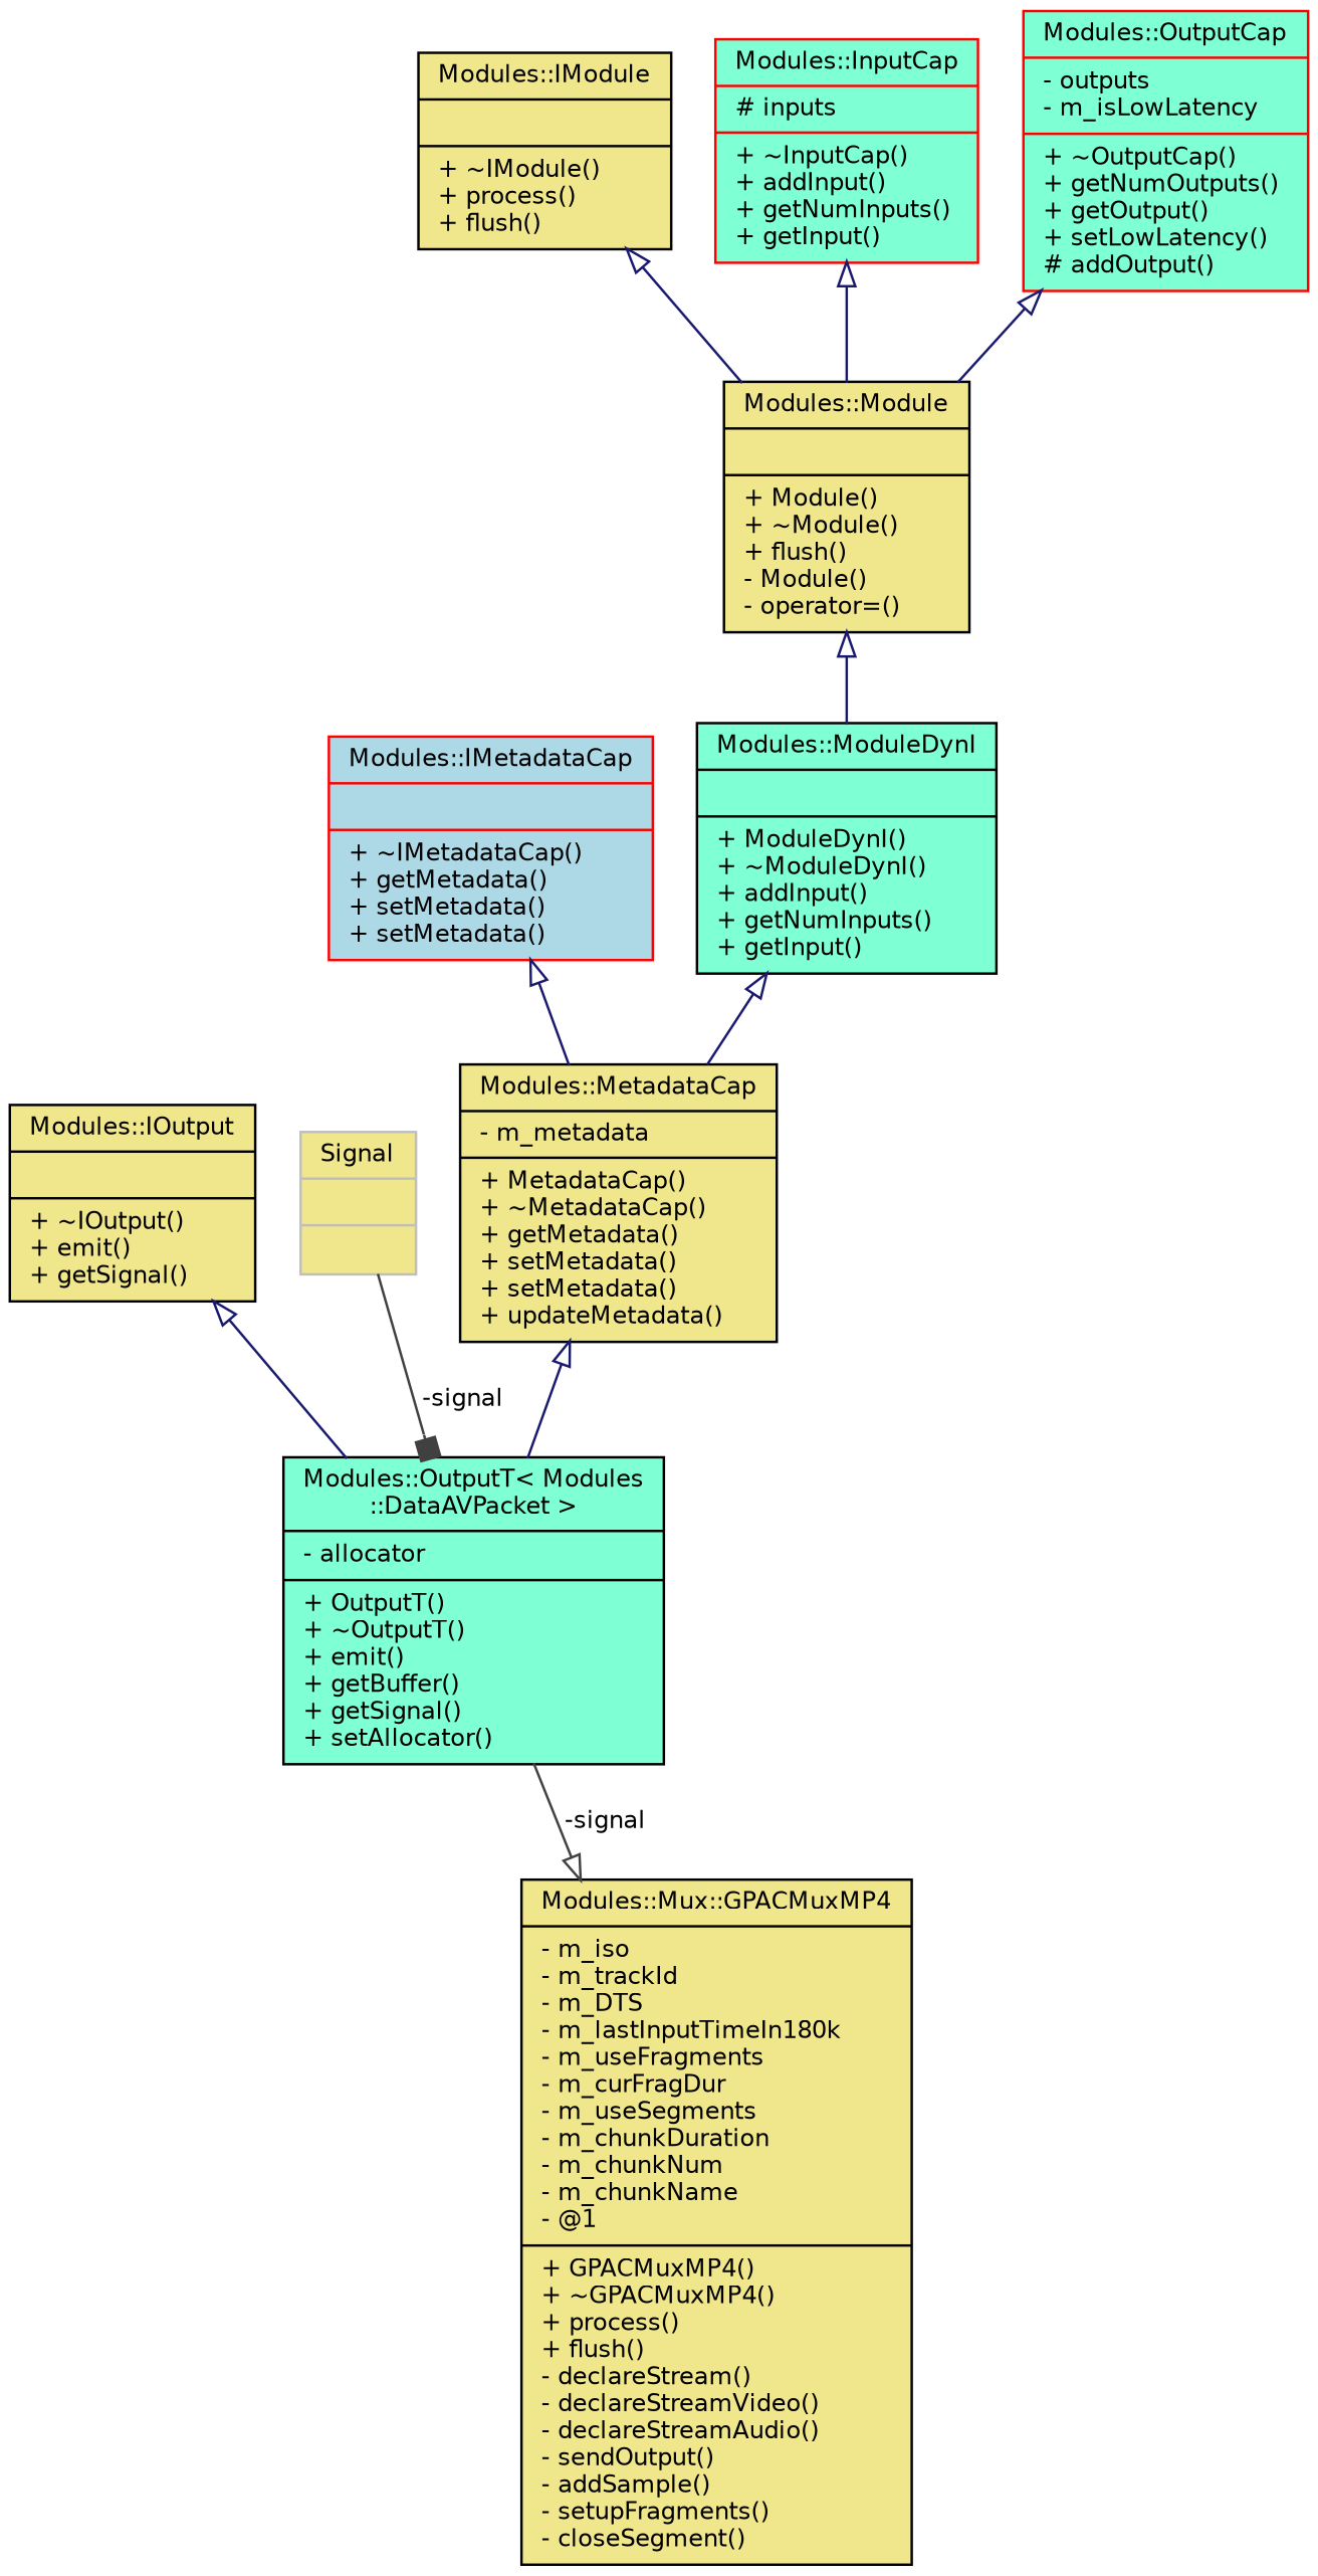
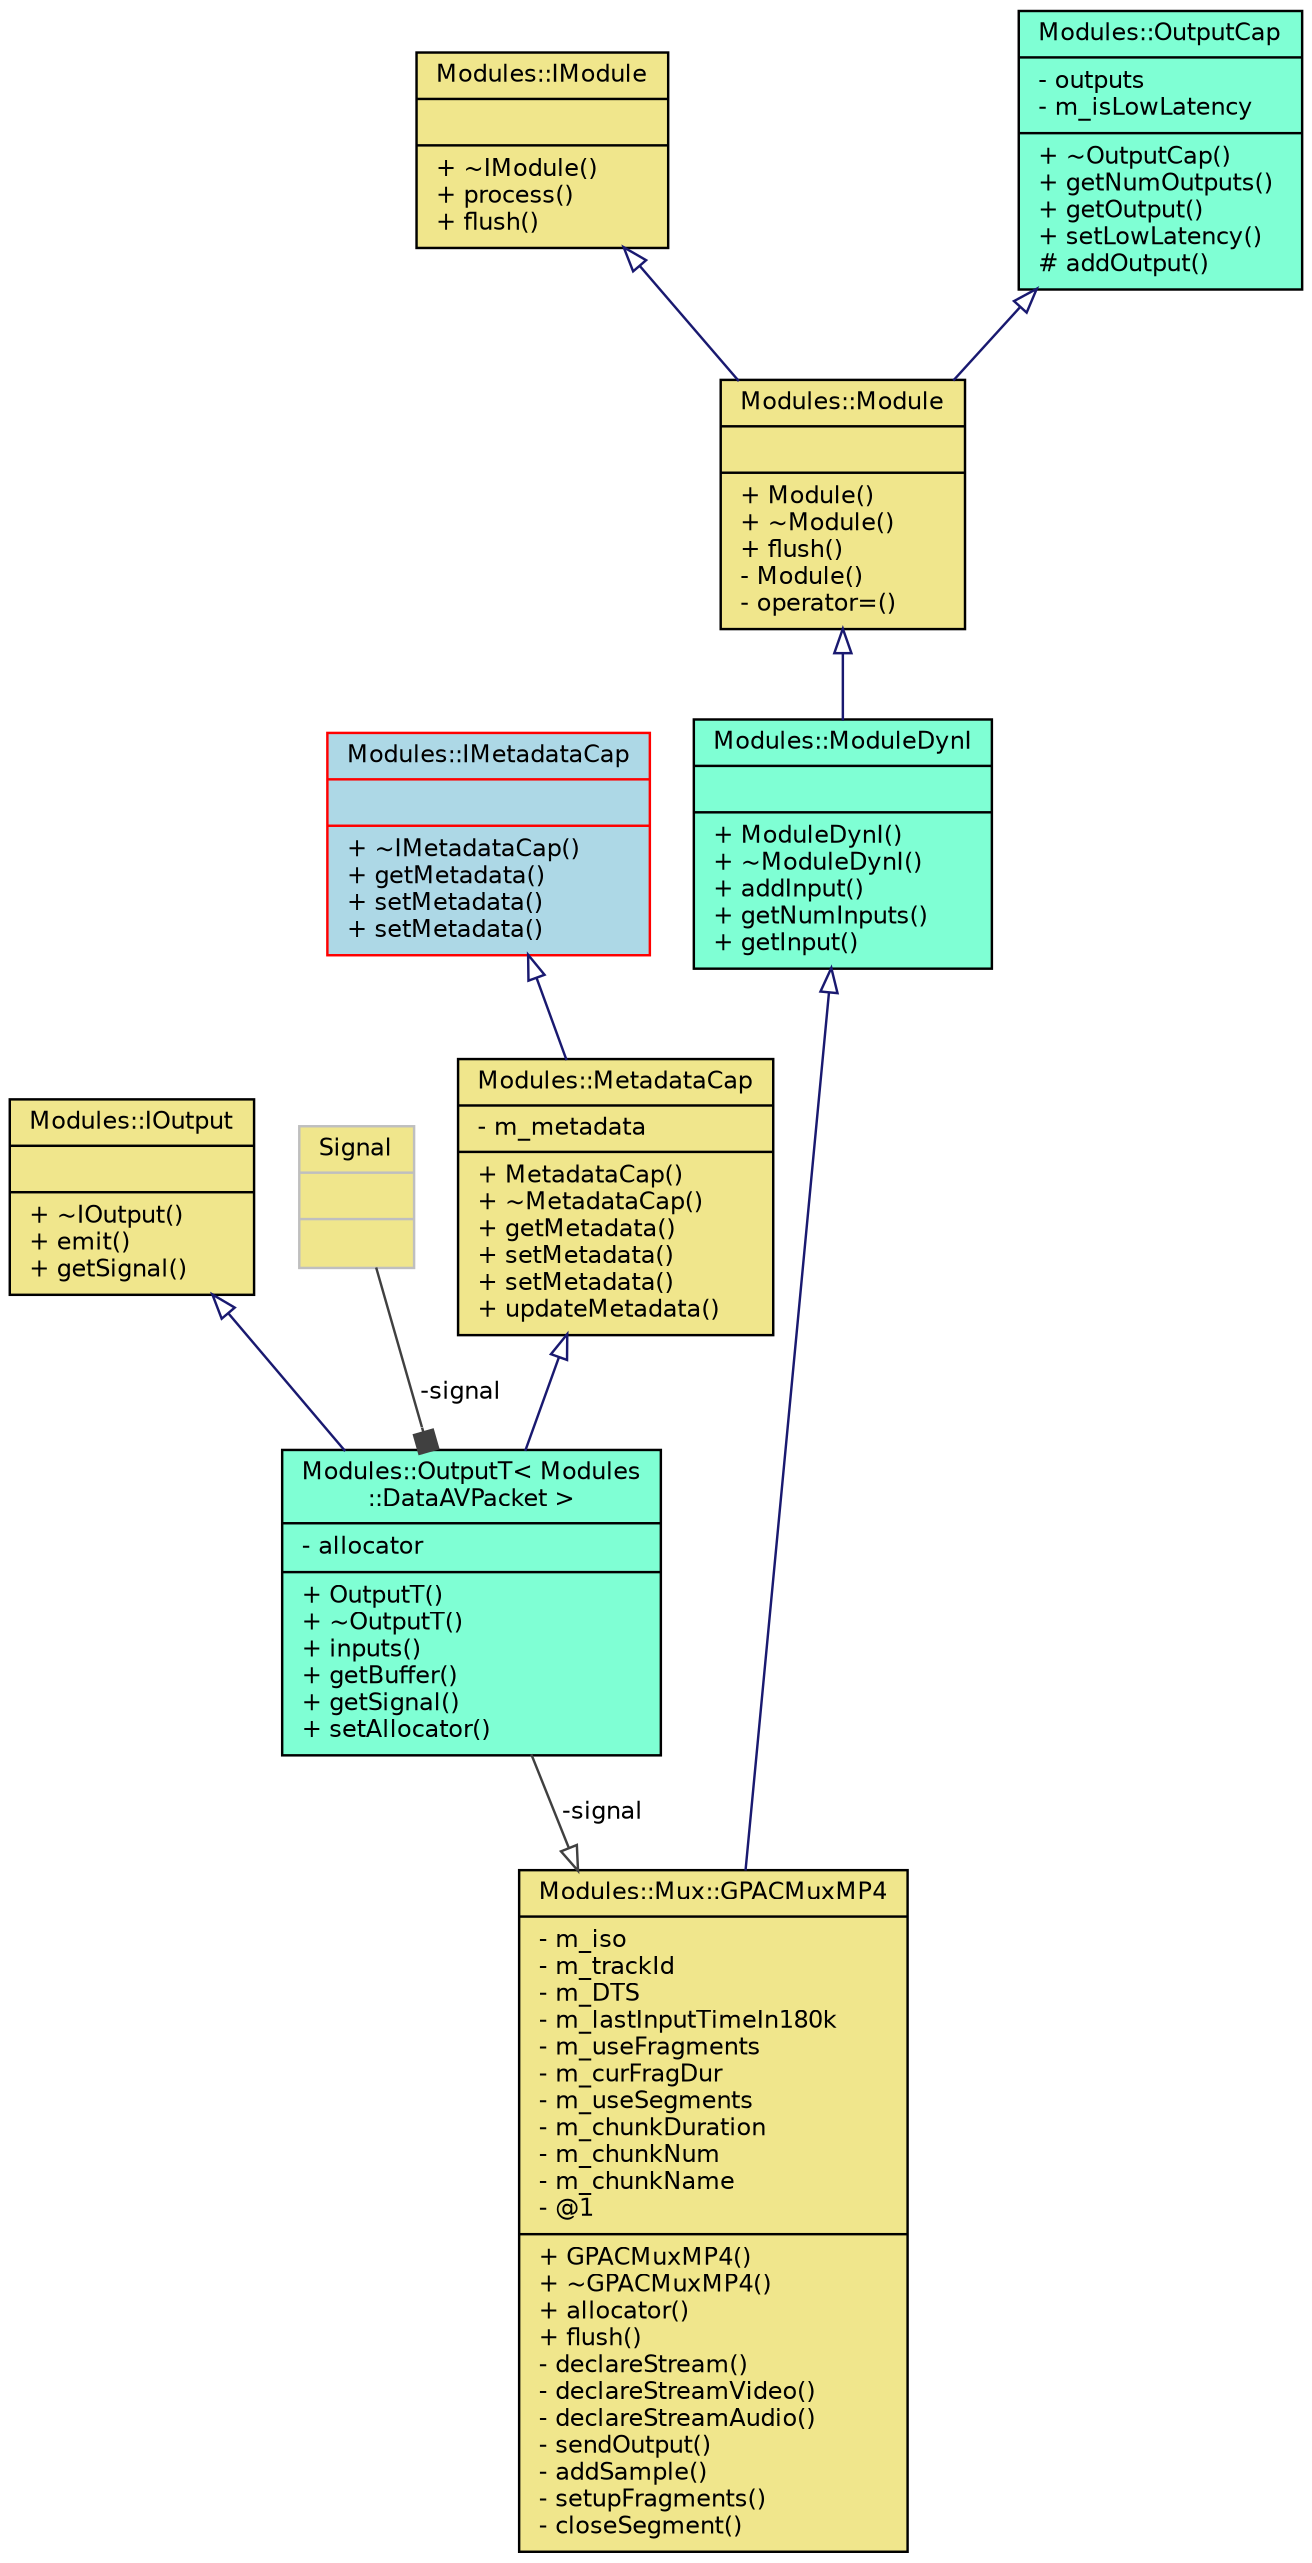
  digraph {
    node [color=black fillcolor=khaki fontname=Helvetica fontsize=10 shape=record style=filled]
    edge [arrowtail=onormal color=midnightblue dir=back fontname=Helvetica fontsize=10 labelfontname=Helvetica labelfontsize=10 style=solid]
-   n1 [fontcolor=black height=0.2 label="{Modules::Mux::GPACMuxMP4\n|- m_iso\l- m_trackId\l- m_DTS\l- m_lastInputTimeIn180k\l- m_useFragments\l- m_curFragDur\l- m_useSegments\l- m_chunkDuration\l- m_chunkNum\l- m_chunkName\l- @1\l|+ GPACMuxMP4()\l+ ~GPACMuxMP4()\l+ process()\l+ flush()\l- declareStream()\l- declareStreamVideo()\l- declareStreamAudio()\l- sendOutput()\l- addSample()\l- setupFragments()\l- closeSegment()\l}" width=0.4]
+   n1 [fontcolor=black height=0.2 label="{Modules::Mux::GPACMuxMP4\n|- m_iso\l- m_trackId\l- m_DTS\l- m_lastInputTimeIn180k\l- m_useFragments\l- m_curFragDur\l- m_useSegments\l- m_chunkDuration\l- m_chunkNum\l- m_chunkName\l- @1\l|+ GPACMuxMP4()\l+ ~GPACMuxMP4()\l+ allocator()\l+ flush()\l- declareStream()\l- declareStreamVideo()\l- declareStreamAudio()\l- sendOutput()\l- addSample()\l- setupFragments()\l- closeSegment()\l}" width=0.4]
    n2 [fillcolor=aquamarine height=0.2 label="{Modules::ModuleDynI\n||+ ModuleDynI()\l+ ~ModuleDynI()\l+ addInput()\l+ getNumInputs()\l+ getInput()\l}" width=0.4]
    n3 [height=0.2 label="{Modules::Module\n||+ Module()\l+ ~Module()\l+ flush()\l- Module()\l- operator=()\l}" width=0.4]
    n4 [height=0.2 label="{Modules::IModule\n||+ ~IModule()\l+ process()\l+ flush()\l}" width=0.4]
-   n5 [color=red fillcolor=aquamarine height=0.2 label="{Modules::InputCap\n|# inputs\l|+ ~InputCap()\l+ addInput()\l+ getNumInputs()\l+ getInput()\l}" width=0.4]
-   n6 [color=red fillcolor=aquamarine height=0.2 label="{Modules::OutputCap\n|- outputs\l- m_isLowLatency\l|+ ~OutputCap()\l+ getNumOutputs()\l+ getOutput()\l+ setLowLatency()\l# addOutput()\l}" width=0.4]
-   n7 [fillcolor=aquamarine height=0.2 label="{Modules::OutputT\< Modules\l::DataAVPacket \>\n|- allocator\l|+ OutputT()\l+ ~OutputT()\l+ emit()\l+ getBuffer()\l+ getSignal()\l+ setAllocator()\l}" width=0.4]
+   n6 [fillcolor=aquamarine height=0.2 label="{Modules::OutputCap\n|- outputs\l- m_isLowLatency\l|+ ~OutputCap()\l+ getNumOutputs()\l+ getOutput()\l+ setLowLatency()\l# addOutput()\l}" width=0.4]
+   n7 [fillcolor=aquamarine height=0.2 label="{Modules::OutputT\< Modules\l::DataAVPacket \>\n|- allocator\l|+ OutputT()\l+ ~OutputT()\l+ inputs()\l+ getBuffer()\l+ getSignal()\l+ setAllocator()\l}" width=0.4]
    n8 [height=0.2 label="{Modules::IOutput\n||+ ~IOutput()\l+ emit()\l+ getSignal()\l}" width=0.4]
    n9 [height=0.2 label="{Modules::MetadataCap\n|- m_metadata\l|+ MetadataCap()\l+ ~MetadataCap()\l+ getMetadata()\l+ setMetadata()\l+ setMetadata()\l+ updateMetadata()\l}" width=0.4]
    n10 [color=red fillcolor=lightblue height=0.2 label="{Modules::IMetadataCap\n||+ ~IMetadataCap()\l+ getMetadata()\l+ setMetadata()\l+ setMetadata()\l}" width=0.4]
    n11 [color=grey75 height=0.2 label="{Signal\n||}" width=0.4]
-   n2 -> n9
+   n2 -> n1
    n3 -> n2
    n4 -> n3
-   n5 -> n3
    n6 -> n3
    n7 -> n1 [arrowhead=onormal color=grey25 label=" -signal" arrowtail="" dir=""]
    n8 -> n7
    n9 -> n7
    n10 -> n9
    n11 -> n7 [arrowhead=box color=grey25 label=" -signal" arrowtail="" dir=""]
  }
